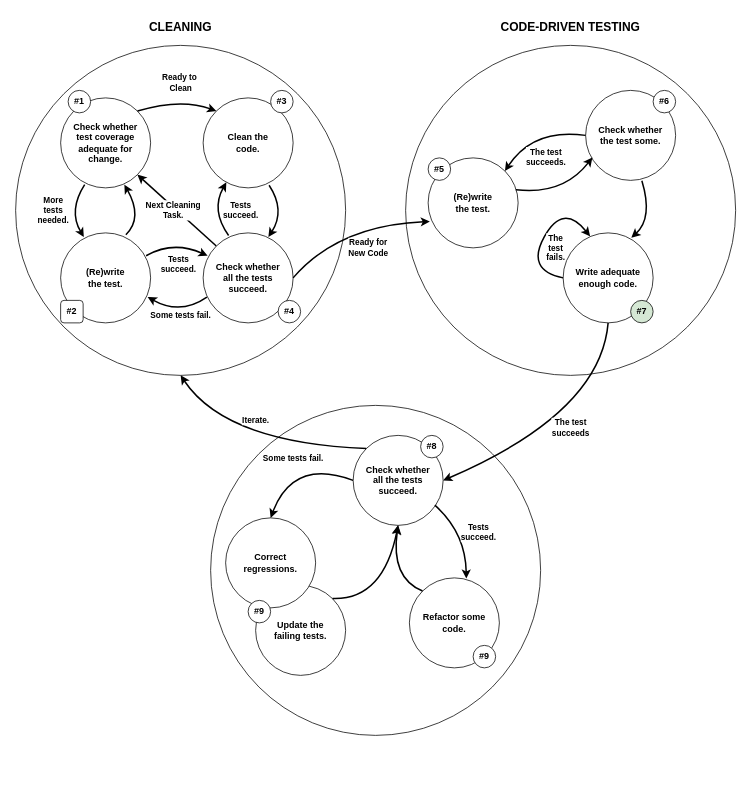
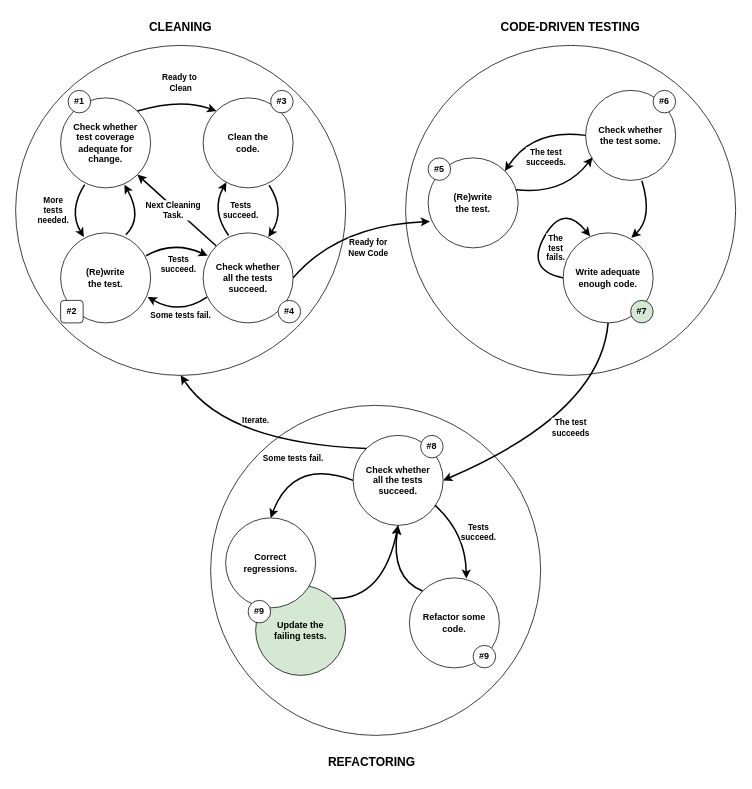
  <mxCell id="0" />
  <mxCell id="1" parent="0" />
  <mxCell id="2" value="" style="ellipse;whiteSpace=wrap;html=1;aspect=fixed;" parent="1" vertex="1"><mxGeometry x="540" y="60" width="440" height="440" as="geometry" /></mxCell>
  <mxCell id="3" value="" style="ellipse;whiteSpace=wrap;html=1;aspect=fixed;" parent="1" vertex="1"><mxGeometry x="20" y="60" width="440" height="440" as="geometry" /></mxCell>
  <mxCell id="4" value="" style="ellipse;whiteSpace=wrap;html=1;aspect=fixed;" parent="1" vertex="1"><mxGeometry x="280" y="540" width="440" height="440" as="geometry" /></mxCell>
  <mxCell id="5" value="&lt;font style=&quot;font-size: 16px;&quot;&gt;&lt;b&gt;CLEANING&lt;/b&gt;&lt;/font&gt;" style="text;html=1;align=center;verticalAlign=middle;whiteSpace=wrap;rounded=0;" parent="1" vertex="1"><mxGeometry x="210" width="60" height="30" as="geometry" y="20" /></mxCell>
  <mxCell id="6" value="&lt;font style=&quot;font-size: 16px;&quot;&gt;&lt;b&gt;CODE-DRIVEN TESTING&lt;/b&gt;&lt;/font&gt;" style="text;html=1;align=center;verticalAlign=middle;whiteSpace=wrap;rounded=0;" parent="1" vertex="1"><mxGeometry x="665" width="190" height="30" as="geometry" y="20" /></mxCell>
+ <mxCell id="7" value="&lt;font style=&quot;font-size: 16px;&quot;&gt;&lt;b&gt;REFACTORING&lt;/b&gt;&lt;/font&gt;" style="text;html=1;align=center;verticalAlign=middle;whiteSpace=wrap;rounded=0;" parent="1" vertex="1"><mxGeometry x="400" y="1000" width="190" height="30" as="geometry" /></mxCell>
  <mxCell id="8" value="Check whether&lt;div&gt;test coverage&lt;div&gt;adequate for change.&lt;/div&gt;&lt;/div&gt;" style="ellipse;whiteSpace=wrap;html=1;aspect=fixed;fontStyle=1" parent="1" vertex="1"><mxGeometry x="80" y="130" width="120" height="120" as="geometry" /></mxCell>
  <mxCell id="9" value="(Re)write&lt;div&gt;the&amp;nbsp;&lt;span style=&quot;background-color: initial;&quot;&gt;test.&lt;/span&gt;&lt;/div&gt;" style="ellipse;whiteSpace=wrap;html=1;aspect=fixed;fontStyle=1" parent="1" vertex="1"><mxGeometry x="80" y="310" width="120" height="120" as="geometry" /></mxCell>
  <mxCell id="10" value="Clean the&lt;div&gt;code.&lt;/div&gt;" style="ellipse;whiteSpace=wrap;html=1;aspect=fixed;fontStyle=1" parent="1" vertex="1"><mxGeometry x="270" y="130" width="120" height="120" as="geometry" /></mxCell>
  <mxCell id="11" value="&lt;b&gt;Next Cleaning&lt;/b&gt;&lt;div&gt;&lt;b&gt;Task.&lt;/b&gt;&lt;/div&gt;" style="rounded=0;orthogonalLoop=1;jettySize=auto;html=1;exitX=0;exitY=0;exitDx=0;exitDy=0;entryX=1;entryY=1;entryDx=0;entryDy=0;strokeWidth=2;" parent="1" source="12" target="8" edge="1"><mxGeometry x="0.052" y="3" relative="1" as="geometry"><mxPoint y="1" as="offset" /></mxGeometry></mxCell>
  <mxCell id="12" value="Check whether&lt;div&gt;all the tests succeed.&lt;/div&gt;" style="ellipse;whiteSpace=wrap;html=1;aspect=fixed;fontStyle=1" parent="1" vertex="1"><mxGeometry x="270" y="310" width="120" height="120" as="geometry" /></mxCell>
  <mxCell id="13" value="#1" style="ellipse;whiteSpace=wrap;html=1;aspect=fixed;fontStyle=1" parent="1" vertex="1"><mxGeometry x="90" y="120" width="30" height="30" as="geometry" /></mxCell>
  <mxCell id="14" value="#2" style="whiteSpace=wrap;html=1;aspect=fixed;fontStyle=1;rounded=1;" parent="1" vertex="1"><mxGeometry x="80" y="400" width="30" height="30" as="geometry" /></mxCell>
  <mxCell id="15" value="#3" style="ellipse;whiteSpace=wrap;html=1;aspect=fixed;fontStyle=1" parent="1" vertex="1"><mxGeometry x="360" y="120" width="30" height="30" as="geometry" /></mxCell>
  <mxCell id="16" value="#4" style="ellipse;whiteSpace=wrap;html=1;aspect=fixed;fontStyle=1" parent="1" vertex="1"><mxGeometry x="370" y="400" width="30" height="30" as="geometry" /></mxCell>
  <mxCell id="17" value="&lt;b&gt;More&lt;/b&gt;&lt;div&gt;&lt;b&gt;tests&lt;/b&gt;&lt;div&gt;&lt;b&gt;needed.&lt;/b&gt;&lt;/div&gt;&lt;/div&gt;" style="curved=1;endArrow=classic;html=1;rounded=0;exitX=0.267;exitY=0.963;exitDx=0;exitDy=0;strokeWidth=2;entryX=0.258;entryY=0.046;entryDx=0;entryDy=0;exitPerimeter=0;entryPerimeter=0;" parent="1" source="8" target="9" edge="1"><mxGeometry y="-20" width="50" height="50" relative="1" as="geometry"><mxPoint x="660" y="150" as="sourcePoint" /><mxPoint x="520" y="100" as="targetPoint" /><Array as="points"><mxPoint x="90" y="280" /></Array><mxPoint x="-3" y="-10" as="offset" /></mxGeometry></mxCell>
  <mxCell id="18" value="" style="curved=1;endArrow=classic;html=1;rounded=0;exitX=0.725;exitY=0.021;exitDx=0;exitDy=0;strokeWidth=2;entryX=0.708;entryY=0.963;entryDx=0;entryDy=0;entryPerimeter=0;exitPerimeter=0;" parent="1" source="9" target="8" edge="1"><mxGeometry x="-0.044" y="-18" width="50" height="50" relative="1" as="geometry"><mxPoint x="210" y="328" as="sourcePoint" /><mxPoint x="210" y="232" as="targetPoint" /><Array as="points"><mxPoint x="190" y="290" /></Array><mxPoint as="offset" /></mxGeometry></mxCell>
  <mxCell id="19" value="&lt;b&gt;Ready to&amp;nbsp;&lt;/b&gt;&lt;div&gt;&lt;b&gt;Clean&lt;/b&gt;&lt;/div&gt;" style="curved=1;endArrow=classic;html=1;rounded=0;strokeWidth=2;exitX=1;exitY=0;exitDx=0;exitDy=0;entryX=0;entryY=0;entryDx=0;entryDy=0;" parent="1" source="8" target="10" edge="1"><mxGeometry x="0.086" y="20" width="50" height="50" relative="1" as="geometry"><mxPoint x="1030" y="300" as="sourcePoint" /><mxPoint x="1080" y="250" as="targetPoint" /><Array as="points"><mxPoint x="240" y="130" /></Array><mxPoint x="-7" y="-1" as="offset" /></mxGeometry></mxCell>
  <mxCell id="20" value="" style="curved=1;endArrow=classic;html=1;rounded=0;exitX=0.733;exitY=0.971;exitDx=0;exitDy=0;strokeWidth=2;entryX=0.725;entryY=0.046;entryDx=0;entryDy=0;entryPerimeter=0;exitPerimeter=0;" parent="1" source="10" target="12" edge="1"><mxGeometry x="-0.044" y="-18" width="50" height="50" relative="1" as="geometry"><mxPoint x="390" y="232" as="sourcePoint" /><mxPoint x="390" y="328" as="targetPoint" /><Array as="points"><mxPoint x="380" y="280" /></Array><mxPoint as="offset" /></mxGeometry></mxCell>
  <mxCell id="21" value="&lt;b&gt;Tests&lt;/b&gt;&lt;div&gt;&lt;b&gt;succeed.&lt;/b&gt;&lt;/div&gt;" style="curved=1;endArrow=classic;html=1;rounded=0;exitX=0.283;exitY=0.029;exitDx=0;exitDy=0;strokeWidth=2;entryX=0.258;entryY=0.938;entryDx=0;entryDy=0;exitPerimeter=0;entryPerimeter=0;" parent="1" source="12" target="10" edge="1"><mxGeometry x="-0.574" y="-33" width="50" height="50" relative="1" as="geometry"><mxPoint x="288" y="328" as="sourcePoint" /><mxPoint x="288" y="232" as="targetPoint" /><Array as="points"><mxPoint x="280" y="280" /></Array><mxPoint as="offset" /></mxGeometry></mxCell>
  <mxCell id="22" value="&lt;b&gt;Some tests fail.&lt;/b&gt;" style="curved=1;endArrow=classic;html=1;rounded=0;exitX=0.042;exitY=0.713;exitDx=0;exitDy=0;strokeWidth=2;entryX=0.967;entryY=0.713;entryDx=0;entryDy=0;exitPerimeter=0;entryPerimeter=0;" parent="1" source="12" target="9" edge="1"><mxGeometry x="-0.074" width="50" height="50" relative="1" as="geometry"><mxPoint x="254" y="446" as="sourcePoint" /><mxPoint x="254" y="350" as="targetPoint" /><Array as="points"><mxPoint x="240" y="420" /></Array><mxPoint as="offset" /></mxGeometry></mxCell>
  <mxCell id="23" value="&lt;b&gt;Tests&lt;/b&gt;&lt;div&gt;&lt;b&gt;succeed.&lt;/b&gt;&lt;/div&gt;" style="curved=1;endArrow=classic;html=1;rounded=0;exitX=0.95;exitY=0.254;exitDx=0;exitDy=0;strokeWidth=2;entryX=0.05;entryY=0.254;entryDx=0;entryDy=0;entryPerimeter=0;exitPerimeter=0;" parent="1" source="9" target="12" edge="1"><mxGeometry x="0.328" y="-26" width="50" height="50" relative="1" as="geometry"><mxPoint x="187" y="338" as="sourcePoint" /><mxPoint x="293" y="338" as="targetPoint" /><Array as="points"><mxPoint x="230" y="320" /></Array><mxPoint as="offset" /></mxGeometry></mxCell>
  <mxCell id="24" value="(Re)write&lt;div&gt;the&amp;nbsp;&lt;span style=&quot;background-color: initial;&quot;&gt;test.&lt;/span&gt;&lt;/div&gt;" style="ellipse;whiteSpace=wrap;html=1;aspect=fixed;fontStyle=1" parent="1" vertex="1"><mxGeometry x="570" y="210" width="120" height="120" as="geometry" /></mxCell>
  <mxCell id="25" value="#5" style="ellipse;whiteSpace=wrap;html=1;aspect=fixed;fontStyle=1" parent="1" vertex="1"><mxGeometry x="570" y="210" width="30" height="30" as="geometry" /></mxCell>
  <mxCell id="26" value="Check whether&lt;div&gt;the test some.&lt;/div&gt;" style="ellipse;whiteSpace=wrap;html=1;aspect=fixed;fontStyle=1" parent="1" vertex="1"><mxGeometry x="780" y="120" width="120" height="120" as="geometry" /></mxCell>
  <mxCell id="27" value="#6" style="ellipse;whiteSpace=wrap;html=1;aspect=fixed;fontStyle=1" parent="1" vertex="1"><mxGeometry x="870" y="120" width="30" height="30" as="geometry" /></mxCell>
  <mxCell id="28" value="&lt;b&gt;The test&lt;/b&gt;&lt;div&gt;&lt;b&gt;succeeds.&lt;/b&gt;&lt;/div&gt;" style="curved=1;endArrow=classic;html=1;rounded=0;exitX=0;exitY=0.5;exitDx=0;exitDy=0;strokeWidth=2;entryX=1;entryY=0;entryDx=0;entryDy=0;" parent="1" source="26" target="24" edge="1"><mxGeometry x="-0.317" y="36" width="50" height="50" relative="1" as="geometry"><mxPoint x="542" y="450" as="sourcePoint" /><mxPoint x="460" y="450" as="targetPoint" /><Array as="points"><mxPoint x="710" y="170" /></Array><mxPoint as="offset" /></mxGeometry></mxCell>
  <mxCell id="29" value="" style="curved=1;endArrow=classic;html=1;rounded=0;exitX=0.975;exitY=0.354;exitDx=0;exitDy=0;strokeWidth=2;entryX=0.075;entryY=0.746;entryDx=0;entryDy=0;exitPerimeter=0;entryPerimeter=0;" parent="1" source="24" target="26" edge="1"><mxGeometry x="0.005" width="50" height="50" relative="1" as="geometry"><mxPoint x="690" y="287" as="sourcePoint" /><mxPoint x="810" y="230" as="targetPoint" /><Array as="points"><mxPoint x="750" y="260" /></Array><mxPoint as="offset" /></mxGeometry></mxCell>
  <mxCell id="30" value="Write adequate&lt;div&gt;enough code.&lt;/div&gt;" style="ellipse;whiteSpace=wrap;html=1;aspect=fixed;fontStyle=1" parent="1" vertex="1"><mxGeometry x="750" y="310" width="120" height="120" as="geometry" /></mxCell>
  <mxCell id="31" value="" style="curved=1;endArrow=classic;html=1;rounded=0;exitX=0.625;exitY=1.004;exitDx=0;exitDy=0;strokeWidth=2;entryX=0.758;entryY=0.054;entryDx=0;entryDy=0;exitPerimeter=0;entryPerimeter=0;" parent="1" source="26" target="30" edge="1"><mxGeometry x="0.005" width="50" height="50" relative="1" as="geometry"><mxPoint x="925" y="245.5" as="sourcePoint" /><mxPoint x="805" y="302.5" as="targetPoint" /><Array as="points"><mxPoint x="870" y="290" /></Array><mxPoint as="offset" /></mxGeometry></mxCell>
  <mxCell id="32" value="#7" style="ellipse;whiteSpace=wrap;html=1;aspect=fixed;fontStyle=1;fillColor=#d5e8d4;" parent="1" vertex="1"><mxGeometry x="840" y="400" width="30" height="30" as="geometry" /></mxCell>
  <mxCell id="33" value="&lt;b&gt;The&lt;/b&gt;&lt;div&gt;&lt;b&gt;test&lt;br&gt;fails.&lt;/b&gt;&lt;/div&gt;" style="curved=1;endArrow=classic;html=1;rounded=0;strokeWidth=2;exitX=0;exitY=0.5;exitDx=0;exitDy=0;entryX=0.3;entryY=0.038;entryDx=0;entryDy=0;entryPerimeter=0;" parent="1" source="30" target="30" edge="1"><mxGeometry x="-0.084" y="-20" width="50" height="50" relative="1" as="geometry"><mxPoint x="-160" y="450" as="sourcePoint" /><mxPoint x="-110" y="400" as="targetPoint" /><Array as="points"><mxPoint x="700" y="360" /><mxPoint x="750" y="270" /></Array><mxPoint y="1" as="offset" /></mxGeometry></mxCell>
  <mxCell id="34" value="Check whether&lt;div&gt;all the tests succeed.&lt;/div&gt;" style="ellipse;whiteSpace=wrap;html=1;aspect=fixed;fontStyle=1" parent="1" vertex="1"><mxGeometry x="470" y="580" width="120" height="120" as="geometry" /></mxCell>
  <mxCell id="35" value="Refactor some&lt;div&gt;code.&lt;/div&gt;" style="ellipse;whiteSpace=wrap;html=1;aspect=fixed;fontStyle=1" parent="1" vertex="1"><mxGeometry x="545" y="770" width="120" height="120" as="geometry" /></mxCell>
- <mxCell id="36" value="Update the&lt;div&gt;failing tests.&lt;/div&gt;" style="ellipse;whiteSpace=wrap;html=1;aspect=fixed;fontStyle=1" parent="1" vertex="1"><mxGeometry x="340" y="780" width="120" height="120" as="geometry" /></mxCell>
+ <mxCell id="36" value="Update the&lt;div&gt;failing tests.&lt;/div&gt;" style="ellipse;whiteSpace=wrap;html=1;aspect=fixed;fontStyle=1;fillColor=#d5e8d4;" parent="1" vertex="1"><mxGeometry x="340" y="780" width="120" height="120" as="geometry" /></mxCell>
  <mxCell id="37" value="Correct&lt;div&gt;regressions.&lt;/div&gt;" style="ellipse;whiteSpace=wrap;html=1;aspect=fixed;fontStyle=1" parent="1" vertex="1"><mxGeometry x="300" y="690" width="120" height="120" as="geometry" /></mxCell>
  <mxCell id="38" value="&lt;b&gt;The test&lt;br&gt;succeeds&lt;/b&gt;" style="curved=1;endArrow=classic;html=1;rounded=0;exitX=0.5;exitY=1;exitDx=0;exitDy=0;strokeWidth=2;entryX=1;entryY=0.5;entryDx=0;entryDy=0;" parent="1" source="30" target="34" edge="1"><mxGeometry x="-0.054" y="3" width="50" height="50" relative="1" as="geometry"><mxPoint x="884" y="529" as="sourcePoint" /><mxPoint x="870" y="605" as="targetPoint" /><Array as="points"><mxPoint x="800" y="550" /></Array><mxPoint as="offset" /></mxGeometry></mxCell>
  <mxCell id="39" value="#8" style="ellipse;whiteSpace=wrap;html=1;aspect=fixed;fontStyle=1" parent="1" vertex="1"><mxGeometry x="560" y="580" width="30" height="30" as="geometry" /></mxCell>
  <mxCell id="40" value="&lt;b&gt;Tests&lt;/b&gt;&lt;div&gt;&lt;b&gt;succeed.&lt;/b&gt;&lt;/div&gt;" style="curved=1;endArrow=classic;html=1;rounded=0;exitX=0.908;exitY=0.775;exitDx=0;exitDy=0;strokeWidth=2;exitPerimeter=0;entryX=0.633;entryY=0.008;entryDx=0;entryDy=0;entryPerimeter=0;" parent="1" source="34" target="35" edge="1"><mxGeometry x="-0.053" y="17" width="50" height="50" relative="1" as="geometry"><mxPoint x="865" y="250" as="sourcePoint" /><mxPoint x="1010" y="620" as="targetPoint" /><Array as="points"><mxPoint x="620" y="710" /></Array><mxPoint as="offset" /></mxGeometry></mxCell>
  <mxCell id="41" value="" style="curved=1;endArrow=classic;html=1;rounded=0;exitX=0;exitY=0;exitDx=0;exitDy=0;strokeWidth=2;entryX=0.5;entryY=1;entryDx=0;entryDy=0;" parent="1" source="35" target="34" edge="1"><mxGeometry x="-0.053" y="17" width="50" height="50" relative="1" as="geometry"><mxPoint x="589" y="683" as="sourcePoint" /><mxPoint x="631" y="781" as="targetPoint" /><Array as="points"><mxPoint x="520" y="770" /></Array><mxPoint as="offset" /></mxGeometry></mxCell>
  <mxCell id="42" value="#9" style="ellipse;whiteSpace=wrap;html=1;aspect=fixed;fontStyle=1" parent="1" vertex="1"><mxGeometry x="630" y="860" width="30" height="30" as="geometry" /></mxCell>
  <mxCell id="43" value="#9" style="ellipse;whiteSpace=wrap;html=1;aspect=fixed;fontStyle=1" parent="1" vertex="1"><mxGeometry x="330" y="800" width="30" height="30" as="geometry" /></mxCell>
  <mxCell id="44" value="" style="curved=1;endArrow=classic;html=1;rounded=0;entryX=0.5;entryY=1;entryDx=0;entryDy=0;strokeWidth=2;exitX=1;exitY=0;exitDx=0;exitDy=0;" parent="1" source="36" target="34" edge="1"><mxGeometry width="50" height="50" relative="1" as="geometry"><mxPoint x="450" y="780" as="sourcePoint" /><mxPoint x="500" y="730" as="targetPoint" /><Array as="points"><mxPoint x="510" y="800" /></Array></mxGeometry></mxCell>
  <mxCell id="45" value="&lt;b&gt;Some tests fail.&lt;/b&gt;" style="curved=1;endArrow=classic;html=1;rounded=0;strokeWidth=2;exitX=0;exitY=0.5;exitDx=0;exitDy=0;entryX=0.5;entryY=0;entryDx=0;entryDy=0;" parent="1" source="34" target="37" edge="1"><mxGeometry width="50" height="50" relative="1" as="geometry"><mxPoint x="200" y="660" as="sourcePoint" /><mxPoint x="150" y="610" as="targetPoint" /><Array as="points"><mxPoint x="390" y="610" /></Array></mxGeometry></mxCell>
  <mxCell id="46" value="&lt;b&gt;Iterate.&lt;/b&gt;" style="curved=1;endArrow=classic;html=1;rounded=0;strokeWidth=2;entryX=0.5;entryY=1;entryDx=0;entryDy=0;exitX=0;exitY=0;exitDx=0;exitDy=0;" parent="1" source="34" target="3" edge="1"><mxGeometry x="0.007" y="-32" width="50" height="50" relative="1" as="geometry"><mxPoint x="417.923" y="594" as="sourcePoint" /><mxPoint x="507.923" y="446" as="targetPoint" /><Array as="points"><mxPoint x="300" y="590" /></Array><mxPoint as="offset" /></mxGeometry></mxCell>
  <mxCell id="47" value="&lt;b&gt;Ready for&lt;br&gt;New Code&lt;/b&gt;" style="curved=1;endArrow=classic;html=1;rounded=0;strokeWidth=2;entryX=0.019;entryY=0.706;entryDx=0;entryDy=0;entryPerimeter=0;" parent="1" target="24" edge="1"><mxGeometry x="0.22" y="-32" width="50" height="50" relative="1" as="geometry"><mxPoint x="390" y="370" as="sourcePoint" /><mxPoint x="530" y="410" as="targetPoint" /><Array as="points"><mxPoint x="450" y="300" /></Array><mxPoint as="offset" /></mxGeometry></mxCell>
